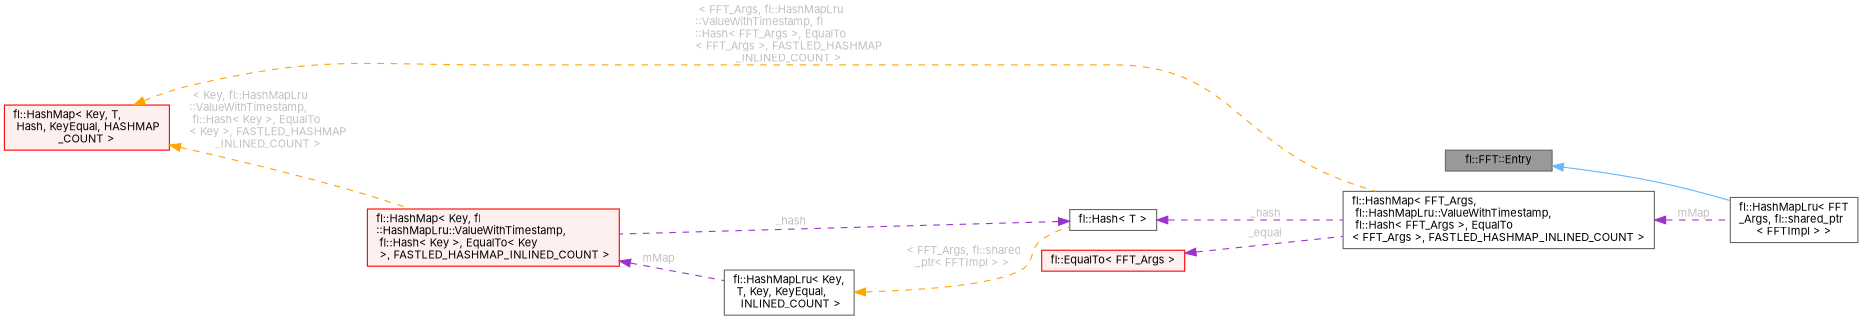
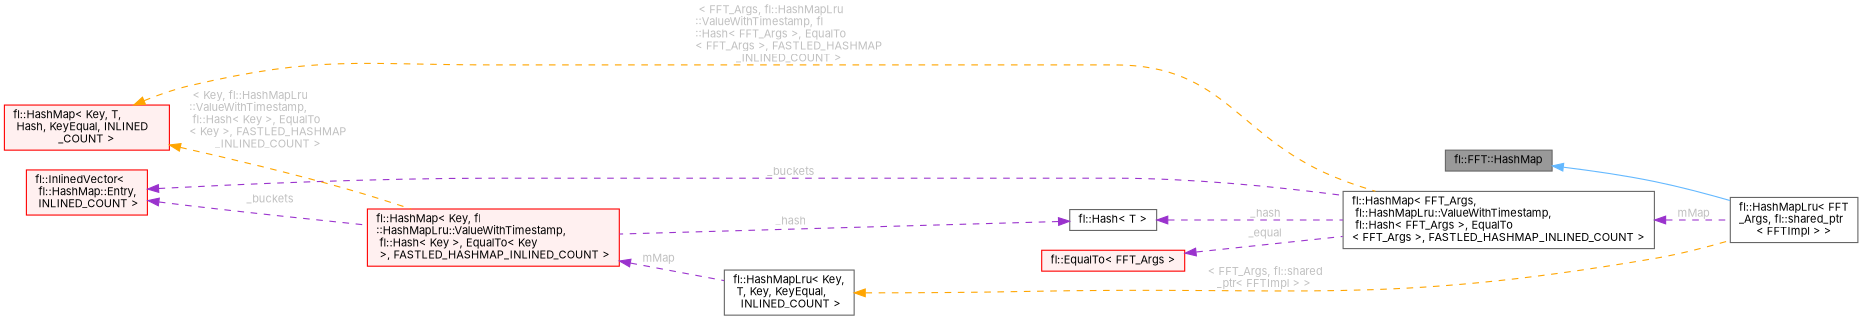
  digraph {
    fontname=Inter
    rankdir=LR
    node [color=gray40 fillcolor=white fontname=Inter fontsize=10 shape=box style=filled]
    edge [color=darkorchid3 dir=back fontname=Inter fontsize=10 labelfontname=Helvetica labelfontsize=10 style=dashed fontcolor=grey]
-   n1 [fillcolor=grey60 fontcolor=black height=0.2 label="fl::FFT::Entry" width=0.4]
+   n1 [fillcolor=grey60 fontcolor=black height=0.2 label="fl::FFT::HashMap" width=0.4]
    n2 [height=0.2 label="fl::HashMapLru\< FFT\l_Args, fl::shared_ptr\l\< FFTImpl \> \>" width=0.4]
    n3 [height=0.2 label="fl::HashMap\< FFT_Args,\l fl::HashMapLru::ValueWithTimestamp,\l fl::Hash\< FFT_Args \>, EqualTo\l\< FFT_Args \>, FASTLED_HASHMAP_INLINED_COUNT \>" width=0.4]
+   n4 [color=red fillcolor="#FFF0F0" height=0.2 label="fl::InlinedVector\<\l fl::HashMap::Entry,\l INLINED_COUNT \>" width=0.4]
    n5 [color=red fillcolor="#FFF0F0" height=0.2 label="fl::HashMap\< Key, fl\l::HashMapLru::ValueWithTimestamp,\l fl::Hash\< Key \>, EqualTo\< Key\l \>, FASTLED_HASHMAP_INLINED_COUNT \>" width=0.4]
    n6 [height=0.2 label="fl::HashMapLru\< Key,\l T, Key, KeyEqual,\l INLINED_COUNT \>" width=0.4]
    n7 [height=0.2 label="fl::Hash\< T \>" width=0.4]
    n8 [color=red fillcolor="#FFF0F0" height=0.2 label="fl::EqualTo\< FFT_Args \>" width=0.4]
-   n9 [color=red fillcolor="#FFF0F0" height=0.2 label="fl::HashMap\< Key, T,\l Hash, KeyEqual, HASHMAP\l_COUNT \>" width=0.4]
+   n9 [color=red fillcolor="#FFF0F0" height=0.2 label="fl::HashMap\< Key, T,\l Hash, KeyEqual, INLINED\l_COUNT \>" width=0.4]
    n1 -> n2 [color=steelblue1 style=solid fontcolor=""]
    n3 -> n2 [label=" mMap"]
+   n4 -> n3 [label=" _buckets"]
+   n4 -> n5 [label=" _buckets"]
    n5 -> n6 [label=" mMap"]
-   n6 -> n7 [color=orange label=" \< FFT_Args, fl::shared\l_ptr\< FFTImpl \> \>"]
+   n6 -> n2 [color=orange label=" \< FFT_Args, fl::shared\l_ptr\< FFTImpl \> \>"]
    n7 -> n3 [label=" _hash"]
    n7 -> n5 [label=" _hash"]
    n8 -> n3 [label=" _equal"]
    n9 -> n3 [color=orange label=" \< FFT_Args, fl::HashMapLru\l::ValueWithTimestamp, fl\l::Hash\< FFT_Args \>, EqualTo\l\< FFT_Args \>, FASTLED_HASHMAP\l_INLINED_COUNT \>"]
    n9 -> n5 [color=orange label=" \< Key, fl::HashMapLru\l::ValueWithTimestamp,\l fl::Hash\< Key \>, EqualTo\l\< Key \>, FASTLED_HASHMAP\l_INLINED_COUNT \>"]
  }
